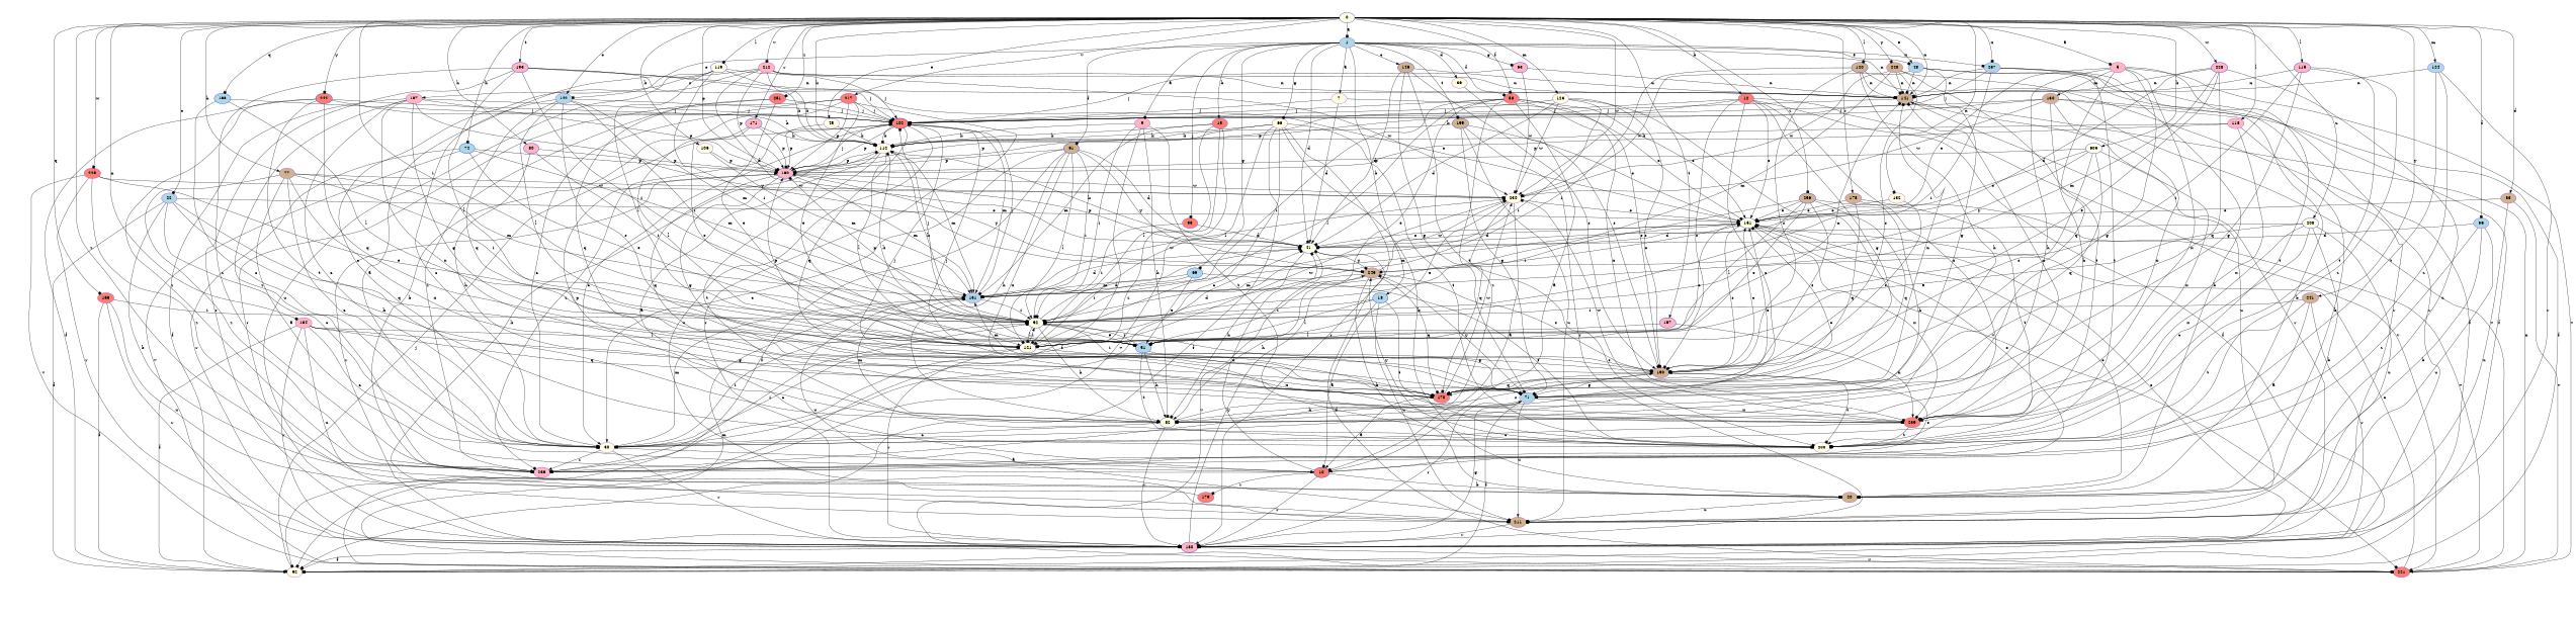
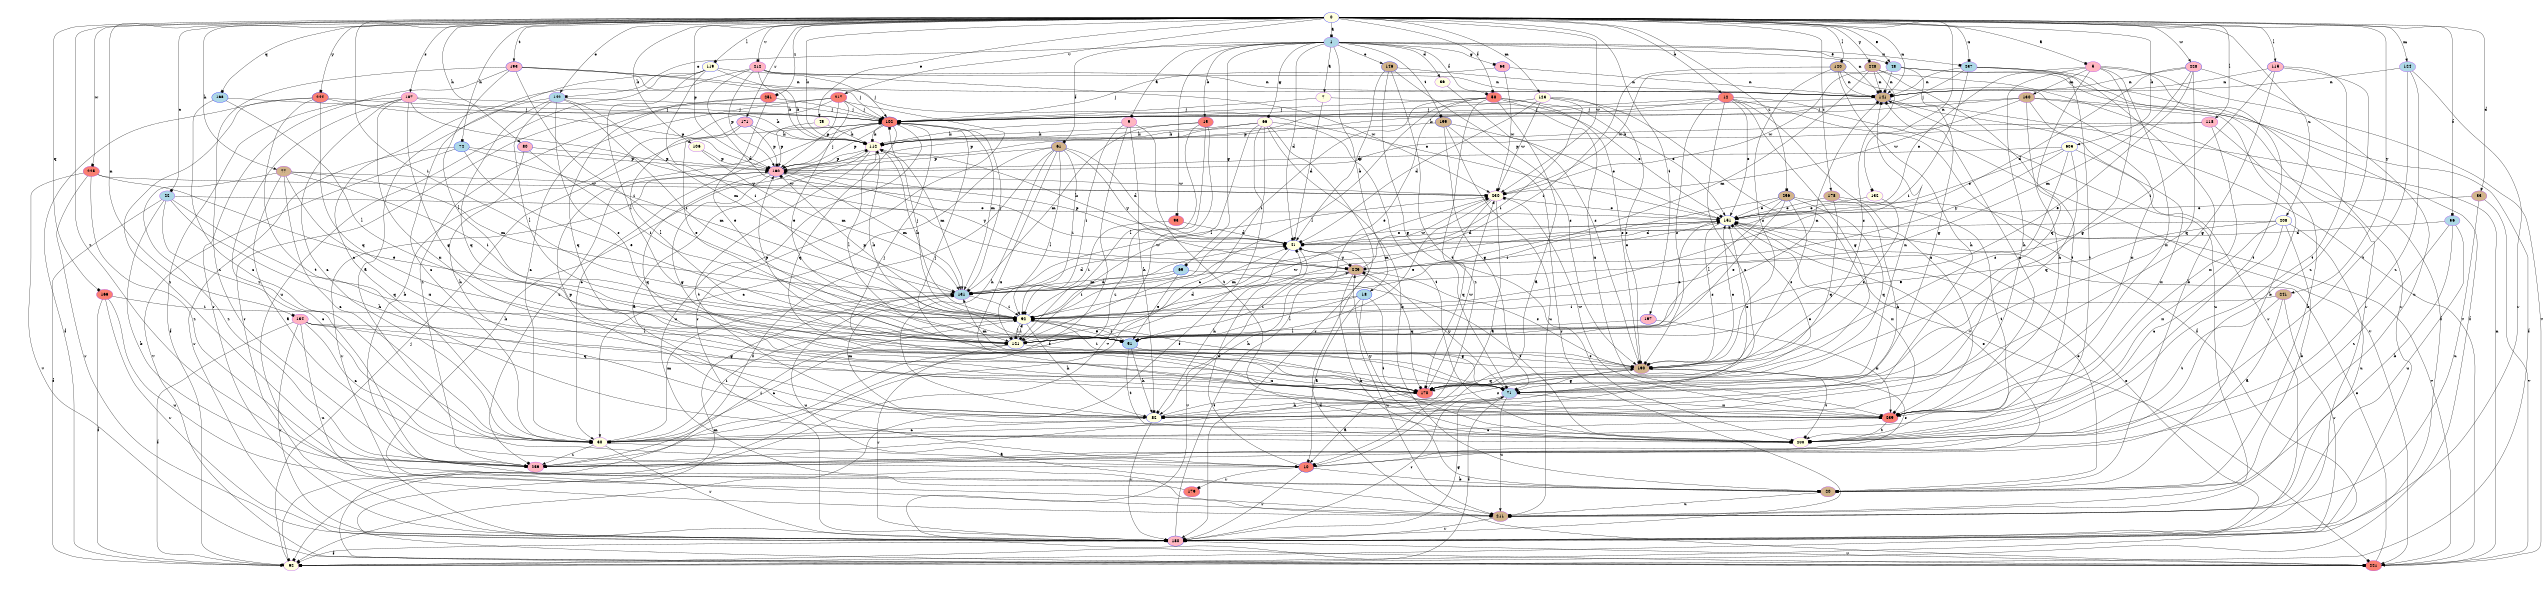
  strict digraph {
    node [color=purple fillcolor=lightyellow style=filled]
    edge [arrowhead=normal]
    0 [color=blue]
    1 [fillcolor=lightblue]
    5 [fillcolor=lightpink]
    12 [fillcolor=salmon]
    22 [fillcolor=lightblue]
    33 [fillcolor=tan]
    45
    48 [fillcolor=lightblue]
    56 [fillcolor=lightblue]
    58 [fillcolor=salmon]
    74 [color=blue fillcolor=lightblue]
    77 [fillcolor=tan]
    80 [color=blue fillcolor=lightpink]
    92 [color=blue]
    n15 [color=blue label=605]
    106
    112
    115 [color=blue fillcolor=lightpink]
    118 [fillcolor=lightpink]
    119 [color=blue]
    120 [color=blue fillcolor=tan]
    123
    124 [fillcolor=lightblue]
    132
    134 [fillcolor=lightpink]
    141 [color=blue fillcolor=tan]
    142 [fillcolor=lightblue]
    160 [color=blue fillcolor=lightpink]
    166 [fillcolor=salmon]
    168 [color=blue fillcolor=lightblue]
    171 [color=blue fillcolor=lightpink]
    178 [fillcolor=tan]
    187 [fillcolor=lightpink]
    193 [color=blue fillcolor=lightpink]
    197 [color=blue fillcolor=lightpink]
    208 [color=blue]
    212 [fillcolor=lightpink]
    217 [fillcolor=salmon]
    225 [fillcolor=salmon]
    228 [color=blue fillcolor=lightpink]
    230
    237 [fillcolor=lightblue]
    241 [fillcolor=tan]
    244 [color=blue fillcolor=salmon]
    248 [fillcolor=tan]
    251 [fillcolor=salmon]
    256 [color=blue fillcolor=tan]
    259 [fillcolor=lightpink]
    7
    9 [fillcolor=lightpink]
    15 [fillcolor=salmon]
    18 [color=blue fillcolor=lightblue]
    36
    41 [color=blue]
    61 [color=blue fillcolor=tan]
    63 [color=blue fillcolor=lightpink]
    66
    69 [color=blue fillcolor=lightblue]
    93 [fillcolor=salmon]
    146 [color=blue fillcolor=tan]
    199 [color=blue fillcolor=tan]
    71 [fillcolor=lightblue]
    82 [color=blue]
    130 [fillcolor=tan]
    151 [color=blue]
    170 [fillcolor=salmon]
    200
    221 [fillcolor=salmon]
    239 [fillcolor=salmon]
    102 [color=blue fillcolor=salmon]
    62
    30
    190 [fillcolor=tan]
    20 [fillcolor=tan]
    211 [fillcolor=tan]
    180 [color=blue fillcolor=lightpink]
    10 [color=blue fillcolor=salmon]
    121 [color=blue]
    51 [color=blue fillcolor=lightblue]
    131 [fillcolor=lightblue]
    249 [fillcolor=tan]
    179 [fillcolor=salmon]
    0 -> 1 [arrowhead=box label=a]
    0 -> 5 [arrowhead=box label=a]
    0 -> 12 [label=b]
    0 -> 22 [arrowhead=box label=c]
    0 -> 33 [label=d]
    0 -> 45 [label=e]
    0 -> 48 [label=e]
    0 -> 56 [arrowhead=box label=f]
    0 -> 58 [arrowhead=box label=f]
    0 -> 74 [arrowhead=box label=h]
    0 -> 77 [label=h]
    0 -> 80 [label=h]
    0 -> 92 [label=i]
    0 -> n15 [label=k]
    0 -> 106 [label=k]
    0 -> 112 [label=k]
    0 -> 115 [label=l]
    0 -> 118 [label=l]
    0 -> 119 [arrowhead=box label=l]
    0 -> 120 [arrowhead=box label=l]
    0 -> 123 [label=m]
    0 -> 124 [label=m]
    0 -> 132 [arrowhead=box label=n]
    0 -> 134 [arrowhead=box label=n]
    0 -> 141 [label=n]
    0 -> 142 [label=o]
    0 -> 160 [arrowhead=box label=p]
    0 -> 166 [arrowhead=box label=q]
    0 -> 168 [arrowhead=box label=q]
    0 -> 171 [label=r]
    0 -> 178 [label=r]
-   212 -> 187 [label=s]
+   0 -> 187 [label=s]
    0 -> 193 [label=t]
    0 -> 197 [label=t]
    0 -> 208 [label=u]
    0 -> 212 [arrowhead=box label=v]
    0 -> 217 [label=v]
    0 -> 225 [arrowhead=box label=w]
    0 -> 228 [label=w]
    0 -> 230 [label=w]
    0 -> 237 [arrowhead=box label=x]
    0 -> 241 [label=y]
    0 -> 244 [arrowhead=box label=y]
    0 -> 248 [arrowhead=box label=y]
    0 -> 251 [arrowhead=box label=z]
    0 -> 256 [arrowhead=box label=z]
    0 -> 259 [label=z]
    1 -> 48 [arrowhead=box label=e]
    1 -> 58 [arrowhead=box label=f]
    1 -> 141 [arrowhead=box label=n]
    1 -> 142 [arrowhead=box label=o]
    1 -> 237 [arrowhead=box label=x]
    1 -> 7 [label=a]
    1 -> 9 [arrowhead=box label=a]
    1 -> 15 [label=b]
    1 -> 18 [label=b]
    1 -> 36 [label=d]
    1 -> 41 [arrowhead=box label=d]
    1 -> 61 [arrowhead=box label=f]
    1 -> 63 [arrowhead=box label=g]
    1 -> 66 [arrowhead=box label=g]
    1 -> 69 [arrowhead=box label=g]
    1 -> 93 [arrowhead=box label=j]
    1 -> 146 [label=o]
    1 -> 199 [arrowhead=box label=t]
    5 -> 71 [label=g]
    5 -> 82 [label=h]
    5 -> 130 [label=m]
    5 -> 151 [arrowhead=box label=o]
    5 -> 170 [label=q]
    5 -> 200 [arrowhead=box label=t]
    5 -> 221 [label=v]
    5 -> 239 [label=x]
    12 -> 160 [label=p]
    12 -> 71 [label=g]
    12 -> 151 [label=o]
    12 -> 221 [label=v]
    12 -> 239 [arrowhead=box label=x]
    12 -> 102 [label=j]
    12 -> 62 [arrowhead=box label=f]
    12 -> 30 [label=c]
    12 -> 190 [arrowhead=box label=s]
    22 -> 82 [label=h]
    22 -> 151 [label=o]
    22 -> 170 [label=q]
    22 -> 62 [label=f]
    22 -> 30 [label=c]
    22 -> 20 [label=b]
    33 -> 151 [label=o]
    33 -> 221 [label=v]
    33 -> 211 [arrowhead=box label=u]
    45 -> 112 [label=k]
    45 -> 160 [label=p]
    48 -> 141 [arrowhead=box label=n]
    48 -> 230 [arrowhead=box label=w]
    48 -> 71 [label=g]
    48 -> 62 [label=f]
    48 -> 180 [arrowhead=box label=r]
    56 -> 259 [label=z]
    56 -> 41 [arrowhead=box label=d]
    56 -> 20 [arrowhead=box label=b]
    56 -> 211 [arrowhead=box label=u]
    58 -> 92 [arrowhead=box label=i]
    58 -> 259 [arrowhead=box label=z]
    58 -> 151 [label=o]
    58 -> 239 [arrowhead=box label=x]
    58 -> 102 [label=j]
    58 -> 190 [label=s]
    58 -> 10 [arrowhead=box label=a]
    58 -> 121 [label=l]
    58 -> 51 [arrowhead=box label=e]
    74 -> 160 [arrowhead=box label=p]
    74 -> 221 [arrowhead=box label=v]
    74 -> 180 [arrowhead=box label=r]
    74 -> 51 [label=e]
    74 -> 131 [arrowhead=box label=m]
    77 -> 92 [arrowhead=box label=i]
    77 -> 230 [label=w]
    77 -> 259 [label=z]
    77 -> 239 [arrowhead=box label=x]
    77 -> 30 [arrowhead=box label=c]
    77 -> 10 [label=a]
    77 -> 131 [label=m]
    80 -> 92 [arrowhead=box label=i]
    80 -> 160 [arrowhead=box label=p]
    80 -> 82 [label=h]
    92 -> 112 [label=k]
    92 -> 160 [arrowhead=box label=p]
    92 -> 41 [arrowhead=box label=d]
    92 -> 71 [arrowhead=box label=g]
    92 -> 82 [label=h]
    92 -> 102 [arrowhead=box label=j]
    92 -> 121 [arrowhead=box label=l]
    92 -> 51 [label=e]
    n15 -> 160 [arrowhead=box label=p]
    n15 -> 151 [label=o]
    n15 -> 170 [label=q]
    n15 -> 239 [arrowhead=box label=x]
    n15 -> 190 [arrowhead=box label=s]
    n15 -> 249 [arrowhead=box label=y]
    106 -> 160 [arrowhead=box label=p]
    106 -> 131 [label=m]
    112 -> 160 [label=p]
    112 -> 200 [arrowhead=box label=t]
    112 -> 10 [label=a]
    112 -> 121 [label=l]
    112 -> 131 [label=m]
    115 -> 92 [arrowhead=box label=i]
    115 -> 141 [arrowhead=box label=n]
    115 -> 259 [label=z]
    115 -> 71 [arrowhead=box label=g]
    115 -> 200 [arrowhead=box label=t]
    118 -> 112 [arrowhead=box label=k]
    118 -> 160 [label=p]
    118 -> 239 [arrowhead=box label=x]
    118 -> 20 [arrowhead=box label=b]
    119 -> 92 [arrowhead=box label=i]
    119 -> 141 [arrowhead=box label=n]
    119 -> 102 [arrowhead=box label=j]
    119 -> 211 [label=u]
    119 -> 10 [label=a]
    119 -> 121 [label=l]
    120 -> 92 [arrowhead=box label=i]
    120 -> 141 [arrowhead=box label=n]
    120 -> 82 [arrowhead=box label=h]
    120 -> 221 [label=v]
    120 -> 190 [arrowhead=box label=s]
    123 -> 92 [arrowhead=box label=i]
    123 -> 230 [label=w]
    123 -> 41 [arrowhead=box label=d]
    123 -> 221 [arrowhead=box label=v]
    123 -> 102 [arrowhead=box label=j]
    123 -> 190 [arrowhead=box label=s]
    124 -> 141 [arrowhead=box label=n]
    124 -> 259 [label=z]
    124 -> 200 [arrowhead=box label=t]
    124 -> 180 [label=r]
    132 -> 151 [label=o]
    132 -> 190 [label=s]
    134 -> 71 [arrowhead=box label=g]
    134 -> 170 [arrowhead=box label=q]
    134 -> 62 [label=f]
    134 -> 30 [arrowhead=box label=c]
    134 -> 211 [label=u]
    134 -> 180 [arrowhead=box label=r]
    134 -> 121 [label=l]
    141 -> 102 [arrowhead=box label=j]
    141 -> 211 [arrowhead=box label=u]
    141 -> 180 [label=r]
    142 -> 92 [arrowhead=box label=i]
    142 -> 170 [arrowhead=box label=q]
    142 -> 102 [arrowhead=box label=j]
    142 -> 30 [arrowhead=box label=c]
    142 -> 190 [arrowhead=box label=s]
    142 -> 121 [arrowhead=box label=l]
    142 -> 131 [label=m]
    160 -> 230 [arrowhead=box label=w]
    160 -> 71 [label=g]
    160 -> 170 [label=q]
    160 -> 102 [arrowhead=box label=j]
    160 -> 180 [arrowhead=box label=r]
    160 -> 131 [label=m]
    160 -> 249 [label=y]
    166 -> 92 [arrowhead=box label=i]
    166 -> 62 [label=f]
    166 -> 211 [arrowhead=box label=u]
    166 -> 180 [arrowhead=box label=r]
    168 -> 102 [arrowhead=box label=j]
    168 -> 30 [arrowhead=box label=c]
    168 -> 121 [label=l]
    171 -> 112 [label=k]
    171 -> 160 [arrowhead=box label=p]
    171 -> 121 [arrowhead=box label=l]
    171 -> 51 [arrowhead=box label=e]
    178 -> 82 [arrowhead=box label=h]
    178 -> 151 [label=o]
    178 -> 170 [arrowhead=box label=q]
    178 -> 200 [label=t]
    187 -> 160 [label=p]
    187 -> 259 [label=z]
    187 -> 71 [arrowhead=box label=g]
    187 -> 239 [label=x]
    187 -> 102 [label=j]
    187 -> 62 [arrowhead=box label=f]
    187 -> 30 [label=c]
    187 -> 249 [label=y]
    193 -> 92 [label=i]
    193 -> 112 [arrowhead=box label=k]
    193 -> 141 [label=n]
    193 -> 259 [arrowhead=box label=z]
    193 -> 151 [label=o]
    193 -> 180 [label=r]
    193 -> 121 [arrowhead=box label=l]
    197 -> 239 [label=x]
    197 -> 121 [label=l]
    208 -> 41 [arrowhead=box label=d]
    208 -> 239 [label=x]
    208 -> 30 [arrowhead=box label=c]
    208 -> 20 [label=b]
    208 -> 211 [label=u]
    208 -> 51 [arrowhead=box label=e]
    212 -> 112 [label=k]
    212 -> 141 [label=n]
    212 -> 160 [label=p]
    212 -> 230 [label=w]
    212 -> 41 [label=d]
    212 -> 102 [label=j]
    212 -> 30 [label=c]
    217 -> 160 [label=p]
    217 -> 259 [label=z]
    217 -> 102 [arrowhead=box label=j]
    217 -> 30 [label=c]
    217 -> 20 [label=b]
    217 -> 180 [label=r]
    217 -> 51 [arrowhead=box label=e]
    225 -> 230 [label=w]
    225 -> 259 [arrowhead=box label=z]
    225 -> 221 [label=v]
    225 -> 180 [label=r]
    225 -> 51 [label=e]
    228 -> 141 [label=n]
    228 -> 41 [label=d]
    228 -> 170 [arrowhead=box label=q]
    228 -> 211 [label=u]
    228 -> 51 [label=e]
    228 -> 131 [arrowhead=box label=m]
    230 -> 151 [label=o]
    230 -> 170 [arrowhead=box label=q]
    230 -> 10 [arrowhead=box label=a]
    230 -> 51 [arrowhead=box label=e]
    237 -> 92 [label=i]
    237 -> 141 [arrowhead=box label=n]
    237 -> 200 [arrowhead=box label=t]
    237 -> 102 [label=j]
    237 -> 20 [label=b]
    237 -> 180 [arrowhead=box label=r]
    241 -> 92 [arrowhead=box label=i]
    241 -> 200 [arrowhead=box label=t]
    241 -> 180 [label=r]
    241 -> 10 [label=a]
    244 -> 112 [label=k]
    244 -> 259 [label=z]
    244 -> 170 [label=q]
    244 -> 200 [label=t]
    244 -> 102 [arrowhead=box label=j]
    244 -> 62 [label=f]
    248 -> 141 [arrowhead=box label=n]
    248 -> 230 [arrowhead=box label=w]
    248 -> 200 [label=t]
    248 -> 62 [label=f]
    248 -> 190 [label=s]
    248 -> 131 [label=m]
    251 -> 170 [arrowhead=box label=q]
    251 -> 102 [label=j]
    251 -> 180 [label=r]
    251 -> 51 [arrowhead=box label=e]
    256 -> 92 [label=i]
    256 -> 151 [label=o]
    256 -> 170 [arrowhead=box label=q]
    256 -> 221 [label=v]
    256 -> 190 [arrowhead=box label=s]
    256 -> 121 [arrowhead=box label=l]
    256 -> 51 [label=e]
    259 -> 92 [arrowhead=box label=i]
    259 -> 190 [label=s]
    7 -> 41 [label=d]
    7 -> 151 [arrowhead=box label=o]
    7 -> 102 [label=j]
    9 -> 92 [arrowhead=box label=i]
    9 -> 112 [arrowhead=box label=k]
    9 -> 82 [arrowhead=box label=h]
    9 -> 200 [label=t]
    9 -> 62 [arrowhead=box label=f]
    15 -> 112 [label=k]
    15 -> 259 [arrowhead=box label=z]
    15 -> 221 [arrowhead=box label=v]
    15 -> 121 [arrowhead=box label=l]
    15 -> 131 [arrowhead=box label=m]
    18 -> 92 [label=i]
    18 -> 200 [label=t]
    18 -> 211 [arrowhead=box label=u]
    18 -> 10 [arrowhead=box label=a]
    18 -> 121 [label=l]
    36 -> 190 [arrowhead=box label=s]
    41 -> 112 [label=k]
    41 -> 160 [arrowhead=box label=p]
    41 -> 82 [arrowhead=box label=h]
    41 -> 151 [arrowhead=box label=o]
    41 -> 221 [arrowhead=box label=v]
    41 -> 249 [arrowhead=box label=y]
    61 -> 92 [label=i]
    61 -> 160 [label=p]
    61 -> 41 [arrowhead=box label=d]
    61 -> 82 [label=h]
    61 -> 239 [arrowhead=box label=x]
    61 -> 62 [arrowhead=box label=f]
    61 -> 30 [label=c]
    61 -> 121 [arrowhead=box label=l]
    61 -> 249 [arrowhead=box label=y]
    63 -> 141 [label=n]
    63 -> 230 [arrowhead=box label=w]
    63 -> 102 [label=j]
    66 -> 112 [label=k]
    66 -> 160 [label=p]
    66 -> 200 [arrowhead=box label=t]
    66 -> 62 [label=f]
    66 -> 30 [label=c]
    66 -> 20 [label=b]
    66 -> 180 [label=r]
    66 -> 121 [label=l]
    69 -> 92 [arrowhead=box label=i]
    69 -> 200 [label=t]
    69 -> 51 [label=e]
    69 -> 131 [arrowhead=box label=m]
    93 -> 92 [arrowhead=box label=i]
    93 -> 41 [arrowhead=box label=d]
    146 -> 141 [label=n]
    146 -> 41 [label=d]
    146 -> 71 [arrowhead=box label=g]
    146 -> 200 [arrowhead=box label=t]
    146 -> 190 [label=s]
    199 -> 112 [arrowhead=box label=k]
    199 -> 71 [arrowhead=box label=g]
    199 -> 151 [label=o]
    199 -> 211 [arrowhead=box label=u]
    199 -> 180 [label=r]
    71 -> 141 [arrowhead=box label=n]
    71 -> 82 [label=h]
    71 -> 239 [arrowhead=box label=x]
    71 -> 102 [arrowhead=box label=j]
    71 -> 62 [arrowhead=box label=f]
    71 -> 211 [label=u]
    71 -> 180 [arrowhead=box label=r]
    71 -> 249 [arrowhead=box label=y]
    82 -> 160 [label=p]
    82 -> 151 [arrowhead=box label=o]
    82 -> 30 [label=c]
    82 -> 190 [label=s]
    82 -> 180 [label=r]
    82 -> 131 [arrowhead=box label=m]
    130 -> 112 [label=k]
    130 -> 230 [label=w]
    130 -> 82 [label=h]
    130 -> 239 [label=x]
    130 -> 102 [label=j]
    130 -> 62 [label=f]
    130 -> 20 [arrowhead=box label=b]
    151 -> 41 [label=d]
    151 -> 239 [arrowhead=box label=x]
    151 -> 190 [label=s]
    151 -> 131 [label=m]
    170 -> 230 [label=w]
    170 -> 151 [label=o]
    170 -> 102 [arrowhead=box label=j]
    170 -> 10 [label=a]
    200 -> 249 [label=y]
    221 -> 141 [label=n]
    221 -> 41 [arrowhead=box label=d]
    221 -> 151 [label=o]
    221 -> 131 [label=m]
    239 -> 141 [arrowhead=box label=n]
    239 -> 230 [arrowhead=box label=w]
    239 -> 200 [arrowhead=box label=t]
    239 -> 30 [label=c]
    102 -> 112 [arrowhead=box label=k]
    102 -> 160 [label=p]
    102 -> 259 [arrowhead=box label=z]
    102 -> 170 [arrowhead=box label=q]
    102 -> 30 [label=c]
    102 -> 211 [arrowhead=box label=u]
    102 -> 131 [label=m]
    62 -> 102 [label=j]
    30 -> 92 [arrowhead=box label=i]
    30 -> 259 [label=z]
    30 -> 180 [label=r]
    30 -> 10 [label=a]
    30 -> 131 [arrowhead=box label=m]
    190 -> 92 [arrowhead=box label=i]
    190 -> 71 [arrowhead=box label=g]
    190 -> 151 [label=o]
    190 -> 170 [label=q]
    190 -> 200 [arrowhead=box label=t]
    190 -> 131 [label=m]
    20 -> 151 [label=o]
    20 -> 211 [label=u]
    211 -> 180 [arrowhead=box label=r]
    180 -> 71 [label=g]
    180 -> 151 [arrowhead=box label=o]
    180 -> 221 [arrowhead=box label=v]
    180 -> 62 [arrowhead=box label=f]
-   180 -> 249 [label=y]
+   180 -> 249 [label=t]
    10 -> 41 [arrowhead=box label=d]
    10 -> 151 [arrowhead=box label=o]
    10 -> 20 [arrowhead=box label=b]
    10 -> 180 [arrowhead=box label=r]
    10 -> 179 [arrowhead=box label=r]
    121 -> 92 [label=i]
    121 -> 141 [arrowhead=box label=n]
    121 -> 160 [label=p]
    121 -> 230 [label=w]
    121 -> 41 [arrowhead=box label=d]
    121 -> 239 [arrowhead=box label=x]
    121 -> 30 [label=c]
    121 -> 180 [label=r]
    51 -> 92 [label=i]
    51 -> 112 [arrowhead=box label=k]
    51 -> 82 [label=h]
    51 -> 151 [arrowhead=box label=o]
    51 -> 200 [label=t]
    51 -> 190 [arrowhead=box label=s]
    131 -> 92 [label=i]
    131 -> 230 [arrowhead=box label=w]
    131 -> 41 [arrowhead=box label=d]
    131 -> 102 [label=j]
    131 -> 211 [arrowhead=box label=u]
    249 -> 230 [label=w]
    249 -> 82 [label=h]
    249 -> 151 [label=o]
    249 -> 170 [arrowhead=box label=q]
    249 -> 190 [label=s]
    249 -> 20 [arrowhead=box label=b]
    249 -> 131 [arrowhead=box label=m]
    179 -> 112 [arrowhead=box label=k]
  }
